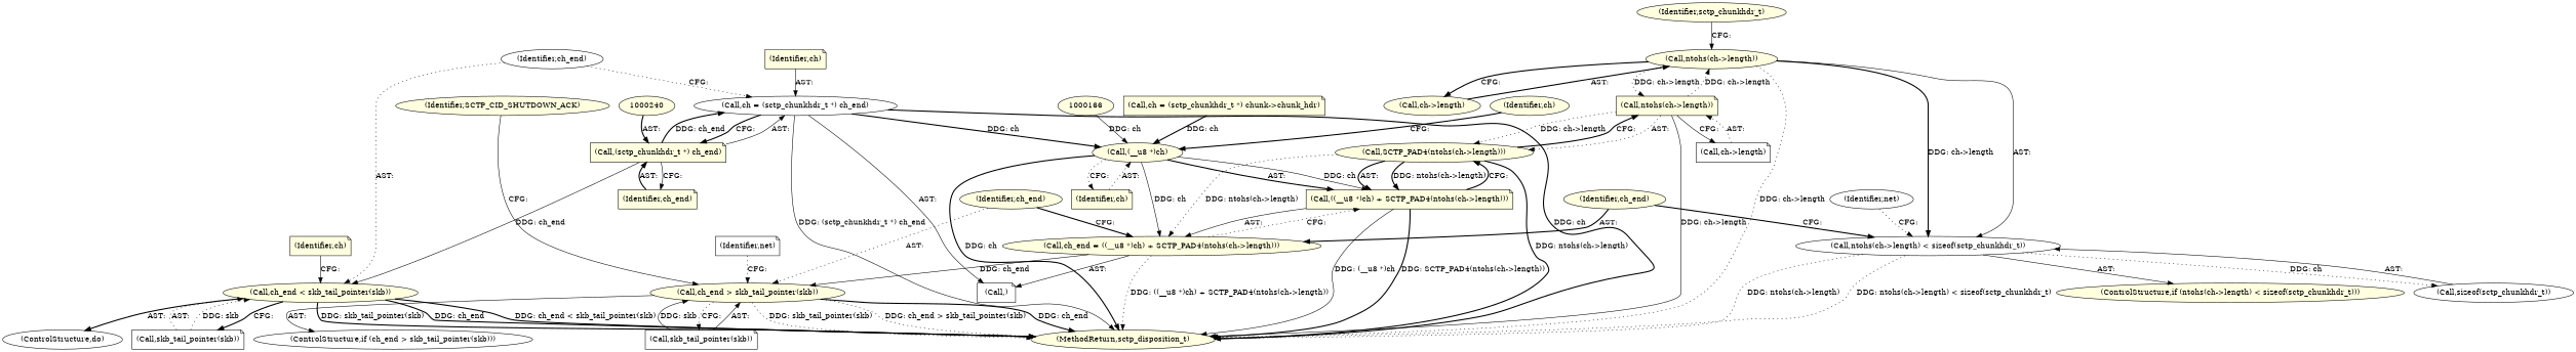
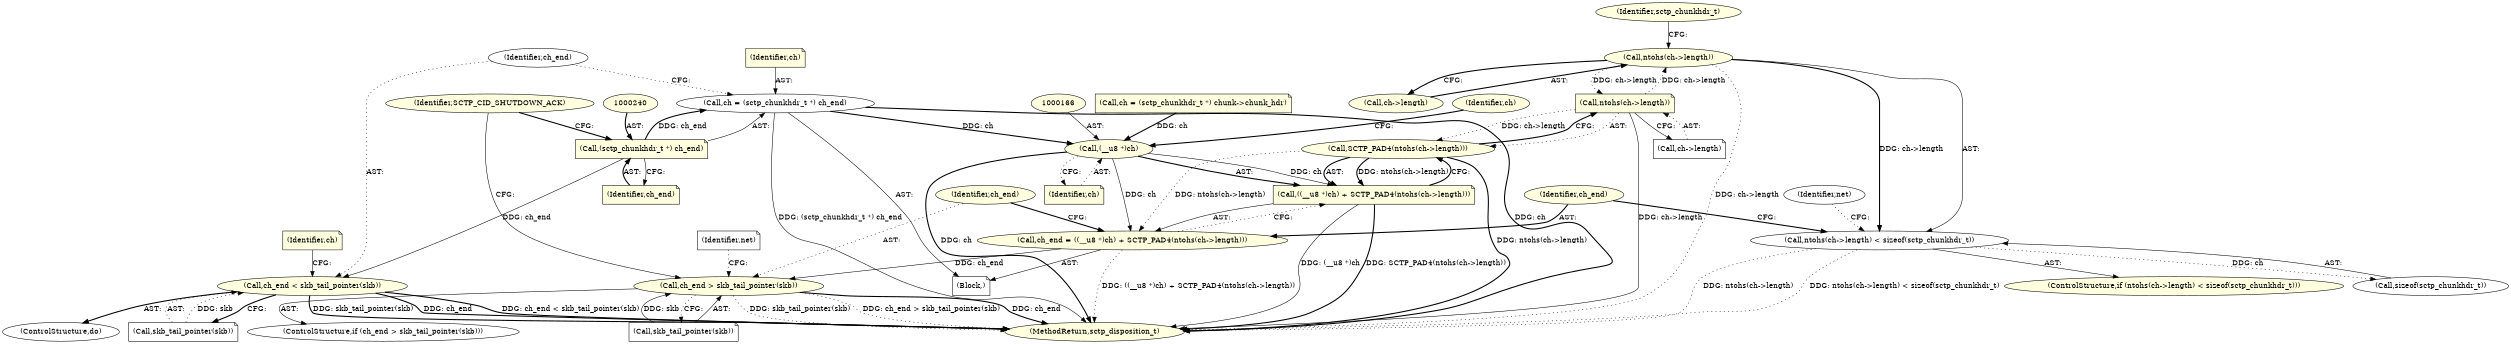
  digraph {
    node [fillcolor=lightyellow shape=ellipse style=filled]
    edge [style=bold]
    n1 [label="(Call,ntohs(ch->length))"]
    n2 [label="(Call,ntohs(ch->length))" shape=note]
    n3 [fillcolor=white label="(Call,ntohs(ch->length) < sizeof(sctp_chunkhdr_t))"]
    n4 [label="(Call,ch->length)"]
    n5 [label="(MethodReturn,sctp_disposition_t)"]
    n6 [label="(Call,SCTP_PAD4(ntohs(ch->length)))"]
    n7 [fillcolor=white label="(Call,ch->length)" shape=note]
    n8 [fillcolor=white label="(Call,sizeof(sctp_chunkhdr_t))"]
    n9 [label="(ControlStructure,if (ntohs(ch->length) < sizeof(sctp_chunkhdr_t)))"]
    n10 [label="(Call,ch_end = ((__u8 *)ch) + SCTP_PAD4(ntohs(ch->length)))"]
    n11 [label="(Call,((__u8 *)ch) + SCTP_PAD4(ntohs(ch->length)))" shape=note]
    n12 [label="(Call,ch_end > skb_tail_pointer(skb))"]
-   n13 [fillcolor=white label="(Call,)" shape=note]
+   n13 [fillcolor=white label="(Block,)" shape=note]
    n14 [fillcolor=white label="(ControlStructure,if (ch_end > skb_tail_pointer(skb)))"]
    n15 [fillcolor=white label="(Call,skb_tail_pointer(skb))" shape=note]
    n16 [label="(Call,(sctp_chunkhdr_t *) ch_end)" shape=note]
    n17 [fillcolor=white label="(Call,ch = (sctp_chunkhdr_t *) ch_end)"]
    n18 [label="(Call,ch_end < skb_tail_pointer(skb))"]
    n19 [label="(Identifier,ch_end)" shape=note]
    n20 [label="(Call,(__u8 *)ch)"]
    n21 [fillcolor=white label="(ControlStructure,do)"]
    n22 [fillcolor=white label="(Call,skb_tail_pointer(skb))" shape=note]
    n23 [label="(Identifier,ch)" shape=note]
    n24 [fillcolor=white label="(Identifier,net)"]
    n25 [label="(Call,ch = (sctp_chunkhdr_t *) chunk->chunk_hdr)" shape=note]
    n26 [label="(Identifier,ch)" shape=note]
    n27 [label="(Identifier,ch)"]
    n28 [label="(Identifier,ch_end)"]
    n29 [fillcolor=white label="(Identifier,net)" shape=note]
    n30 [label="(Identifier,sctp_chunkhdr_t)"]
    n31 [label="(Identifier,ch_end)"]
    n32 [label="(Identifier,ch)" shape=note]
    n33 [fillcolor=white label="(Identifier,ch_end)"]
    n34 [label="(Identifier,SCTP_CID_SHUTDOWN_ACK)"]
    1000240
    1000166
    n1 -> n2 [label="DDG: ch->length" style=dotted]
    n1 -> n3 [label="AST: " style=solid]
    n1 -> n3 [label="DDG: ch->length"]
    n1 -> n4 [label="CFG: "]
    n1 -> n5 [label="DDG: ch->length" style=dotted]
    n2 -> n1 [label="DDG: ch->length" style=dotted]
    n2 -> n5 [label="DDG: ch->length" style=solid]
    n2 -> n6 [label="AST: " style=dotted]
    n2 -> n6 [label="DDG: ch->length" style=dotted]
    n2 -> n7 [label="CFG: " style=solid]
    n3 -> n5 [label="DDG: ntohs(ch->length)" style=dotted]
    n3 -> n5 [label="DDG: ntohs(ch->length) < sizeof(sctp_chunkhdr_t)" style=dotted]
    n3 -> n8 [label="DDG: ch" style=dotted]
    n3 -> n9 [label="AST: " style=solid]
    n4 -> n1 [label="AST: "]
    n6 -> n2 [label="CFG: "]
    n6 -> n5 [label="DDG: ntohs(ch->length)"]
    n6 -> n10 [label="DDG: ntohs(ch->length)" style=dotted]
    n6 -> n11 [label="AST: "]
    n6 -> n11 [label="DDG: ntohs(ch->length)"]
    n7 -> n2 [label="AST: " style=dotted]
    n8 -> n3 [label="AST: " style=solid]
    n10 -> n5 [label="DDG: ((__u8 *)ch) + SCTP_PAD4(ntohs(ch->length))" style=dotted]
    n10 -> n11 [label="CFG: " style=dotted]
    n10 -> n12 [label="DDG: ch_end" style=solid]
    n10 -> n13 [label="AST: " style=solid]
    n11 -> n5 [label="DDG: SCTP_PAD4(ntohs(ch->length))"]
    n11 -> n5 [label="DDG: (__u8 *)ch" style=solid]
    n11 -> n6 [label="CFG: "]
    n11 -> n10 [label="AST: " style=solid]
    n12 -> n5 [label="DDG: skb_tail_pointer(skb)" style=dotted]
    n12 -> n5 [label="DDG: ch_end > skb_tail_pointer(skb)" style=dotted]
    n12 -> n5 [label="DDG: ch_end"]
    n12 -> n14 [label="AST: " style=solid]
    n12 -> n15 [label="CFG: " style=dotted]
    n15 -> n12 [label="AST: " style=solid]
    n15 -> n12 [label="DDG: skb" style=solid]
    n16 -> n17 [label="AST: " style=solid]
    n16 -> n17 [label="DDG: ch_end"]
    n16 -> n18 [label="DDG: ch_end" style=solid]
    n16 -> n19 [label="CFG: " style=solid]
    n17 -> n5 [label="DDG: (sctp_chunkhdr_t *) ch_end" style=solid]
    n17 -> n5 [label="DDG: ch"]
    n17 -> n13 [label="AST: " style=solid]
-   n17 -> n16 [label="CFG: "]
+   n34 -> n16 [label="CFG: "]
    n17 -> n20 [label="DDG: ch"]
    n18 -> n5 [label="DDG: ch_end < skb_tail_pointer(skb)"]
    n18 -> n5 [label="DDG: skb_tail_pointer(skb)"]
    n18 -> n5 [label="DDG: ch_end"]
    n18 -> n21 [label="AST: "]
    n18 -> n22 [label="CFG: "]
    n19 -> n16 [label="AST: "]
    n20 -> n5 [label="DDG: ch"]
    n20 -> n10 [label="DDG: ch" style=solid]
    n20 -> n11 [label="AST: "]
    n20 -> n11 [label="DDG: ch" style=solid]
    n20 -> n23 [label="CFG: " style=dotted]
    n22 -> n18 [label="AST: " style=dotted]
    n22 -> n18 [label="DDG: skb" style=dotted]
    n23 -> n20 [label="AST: " style=dotted]
    n24 -> n3 [label="CFG: " style=dotted]
    n25 -> n20 [label="DDG: ch"]
    n26 -> n18 [label="CFG: " style=solid]
    n27 -> n20 [label="CFG: "]
    n28 -> n10 [label="CFG: "]
    n28 -> n12 [label="AST: " style=dotted]
    n29 -> n12 [label="CFG: " style=dotted]
    n30 -> n1 [label="CFG: " style=solid]
    n31 -> n3 [label="CFG: "]
    n31 -> n10 [label="AST: "]
    n32 -> n17 [label="AST: " style=solid]
    n33 -> n17 [label="CFG: " style=dotted]
    n33 -> n18 [label="AST: " style=dotted]
    n34 -> n12 [label="CFG: " style=solid]
    1000240 -> n16 [label="AST: "]
-   1000166 -> n20 [label="DDG: ch" style=solid]
+   1000166 -> n20 [label="AST: " style=solid]
  }
